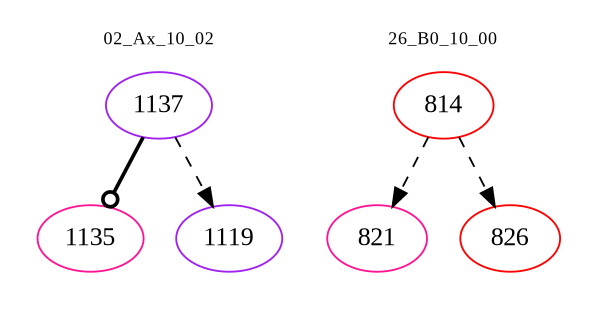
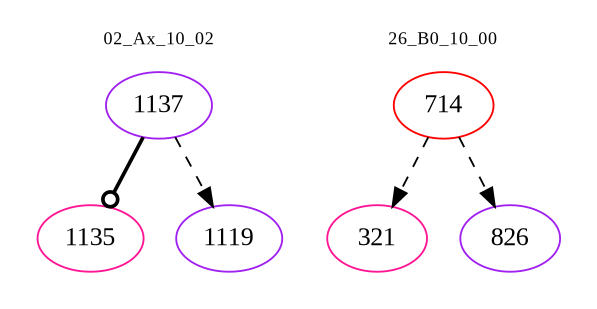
  digraph {
    fontname="Liberation Serif"
    node [color=purple fontname="Liberation Serif"]
    edge [arrowhead=normal color=black fontname="Liberation Serif" style=dashed]
    n1 [label=1137]
    n2 [color=deeppink label=1135]
    n3 [label=1119]
-   n4 [color=red label=814]
-   n5 [color=deeppink label=821]
-   n6 [color=red label=826]
+   n4 [color=red label=714]
+   n5 [color=deeppink label=321]
+   n6 [label=826]
    subgraph cluster_1 {
      color=white
      fontsize=10
      label="02_Ax_10_02"
      n1
      n2
      n3
    }
    subgraph cluster_2 {
      color=white
      fontsize=10
      label="26_B0_10_00"
      n4
      n5
      n6
    }
    n1 -> n2 [arrowhead=odot style=bold]
    n1 -> n3
    n4 -> n5
    n4 -> n6
  }
